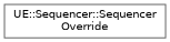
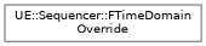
  digraph {
    rankdir=LR
-   n1 [color=grey40 fillcolor=white fontname=Helvetica fontsize=10 height=0.2 label="UE::Sequencer::Sequencer\lOverride" shape=box style=filled width=0.4]
+   n1 [color=grey40 fillcolor=white fontname=Helvetica fontsize=10 height=0.2 label="UE::Sequencer::FTimeDomain\lOverride" shape=box style=filled width=0.4]
  }
